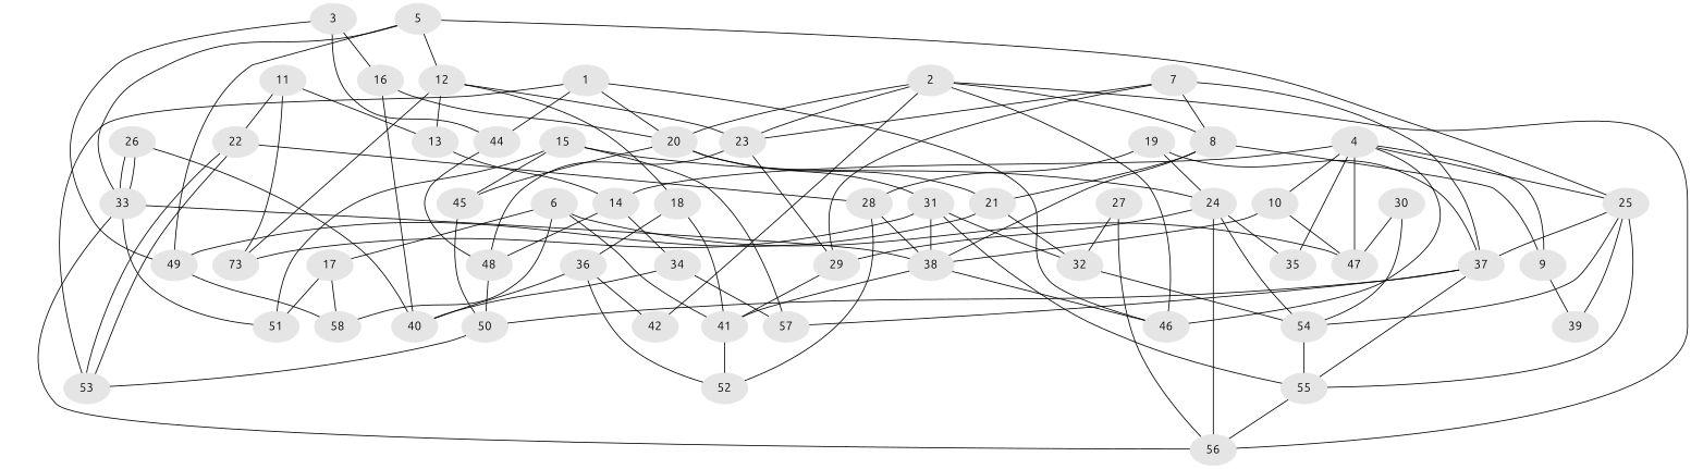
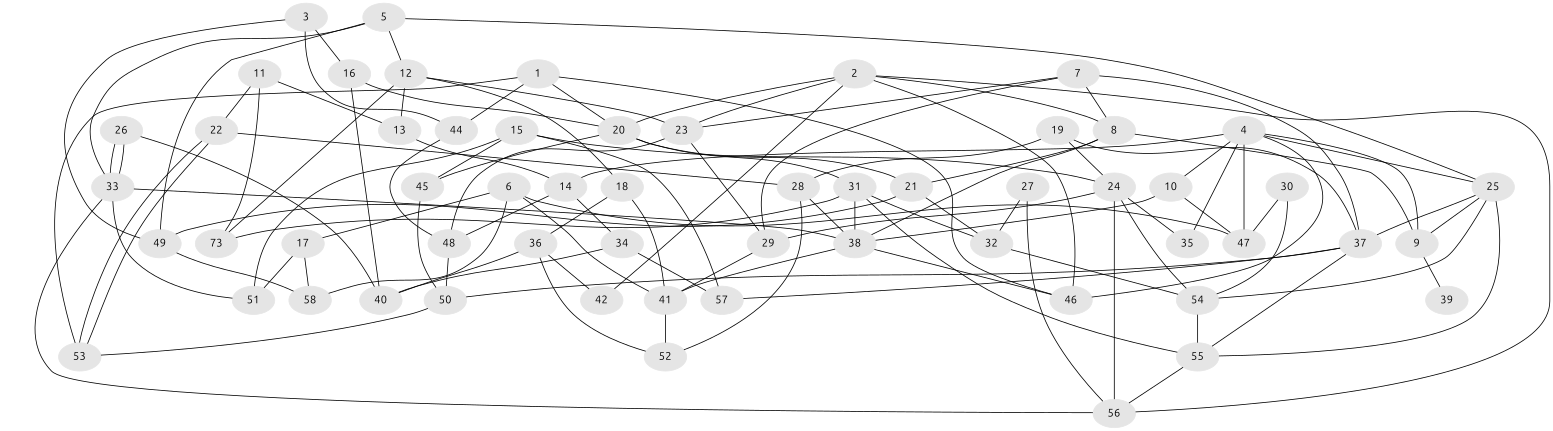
  graph {
    fontname=Ubuntu
    node [color=gray90 fontname=Ubuntu style=filled]
    edge [fontname=Ubuntu]
    1
    20
    44
    46
    53
    21
    45
    31
    48
    2
    8
    23
    42
    56
    9
    38
    29
    3
    16
    49
    40
    58
    4
    10
    14
    25
    35
    47
    39
    34
    37
    54
    55
    5
    12
    33
    13
    n38 [label=73]
    18
    51
    6
    17
    41
    52
    7
    57
    50
    32
    11
    22
    28
    36
    15
    24
    19
    26
    27
    30
    1 -- 20
    1 -- 44
    1 -- 46
    1 -- 53
    20 -- 21
    20 -- 45
    20 -- 31
    44 -- 48
    21 -- 49
    21 -- 32
    45 -- 50
    31 -- 38
    31 -- 55
    31 -- n38
    31 -- 32
    48 -- 50
    2 -- 20
    2 -- 46
    2 -- 8
    2 -- 23
    2 -- 42
    2 -- 56
    8 -- 21
    8 -- 9
    8 -- 38
    23 -- 48
    23 -- 29
    9 -- 39
    38 -- 46
    38 -- 41
    29 -- 41
    3 -- 44
    3 -- 16
    3 -- 49
    16 -- 20
    16 -- 40
    49 -- 58
    4 -- 46
    4 -- 9
    4 -- 10
    4 -- 14
    4 -- 25
    4 -- 35
    4 -- 47
    10 -- 38
    10 -- 47
    14 -- 48
    14 -- 34
-   25 -- 39
+   25 -- 9
    25 -- 37
    25 -- 54
    25 -- 55
    34 -- 40
    34 -- 57
    37 -- 55
    37 -- 57
    37 -- 50
    54 -- 55
    55 -- 56
    5 -- 49
    5 -- 25
    5 -- 12
    5 -- 33
    12 -- 23
    12 -- 13
    12 -- n38
    12 -- 18
    33 -- 56
    33 -- 38
    33 -- 51
    13 -- 14
    18 -- 41
    18 -- 36
    6 -- 58
    6 -- 47
    6 -- 17
    6 -- 41
    17 -- 58
    17 -- 51
    41 -- 52
    7 -- 8
    7 -- 23
    7 -- 29
    7 -- 37
    50 -- 53
    32 -- 54
    11 -- 13
    11 -- n38
    11 -- 22
    22 -- 53
    22 -- 53
    22 -- 28
    28 -- 38
    28 -- 52
    36 -- 42
    36 -- 40
    36 -- 52
    15 -- 45
    15 -- 51
    15 -- 57
    15 -- 24
    24 -- 56
    24 -- 29
    24 -- 35
    24 -- 54
    19 -- 37
    19 -- 28
    19 -- 24
    26 -- 40
    26 -- 33
    26 -- 33
    27 -- 56
    27 -- 32
    30 -- 47
    30 -- 54
  }
